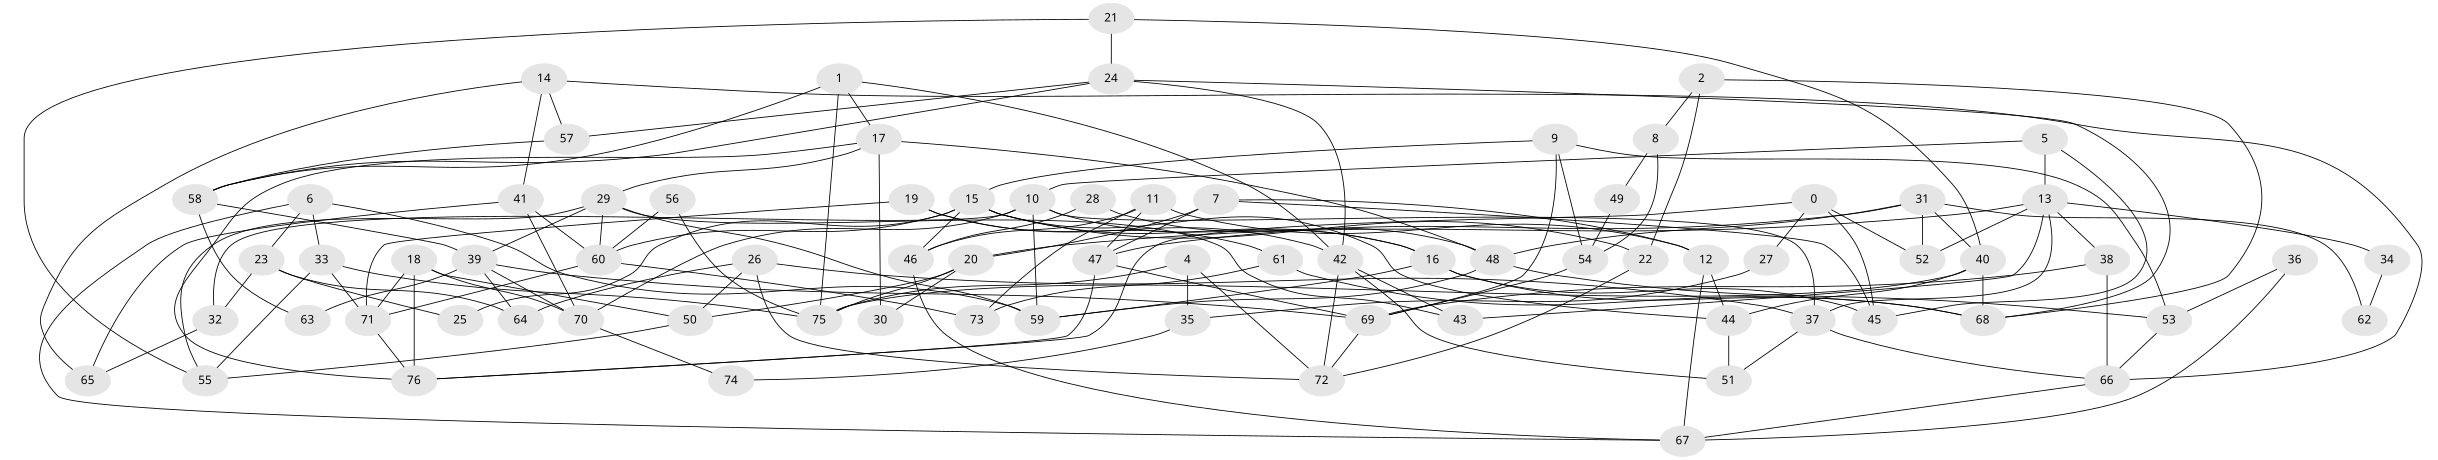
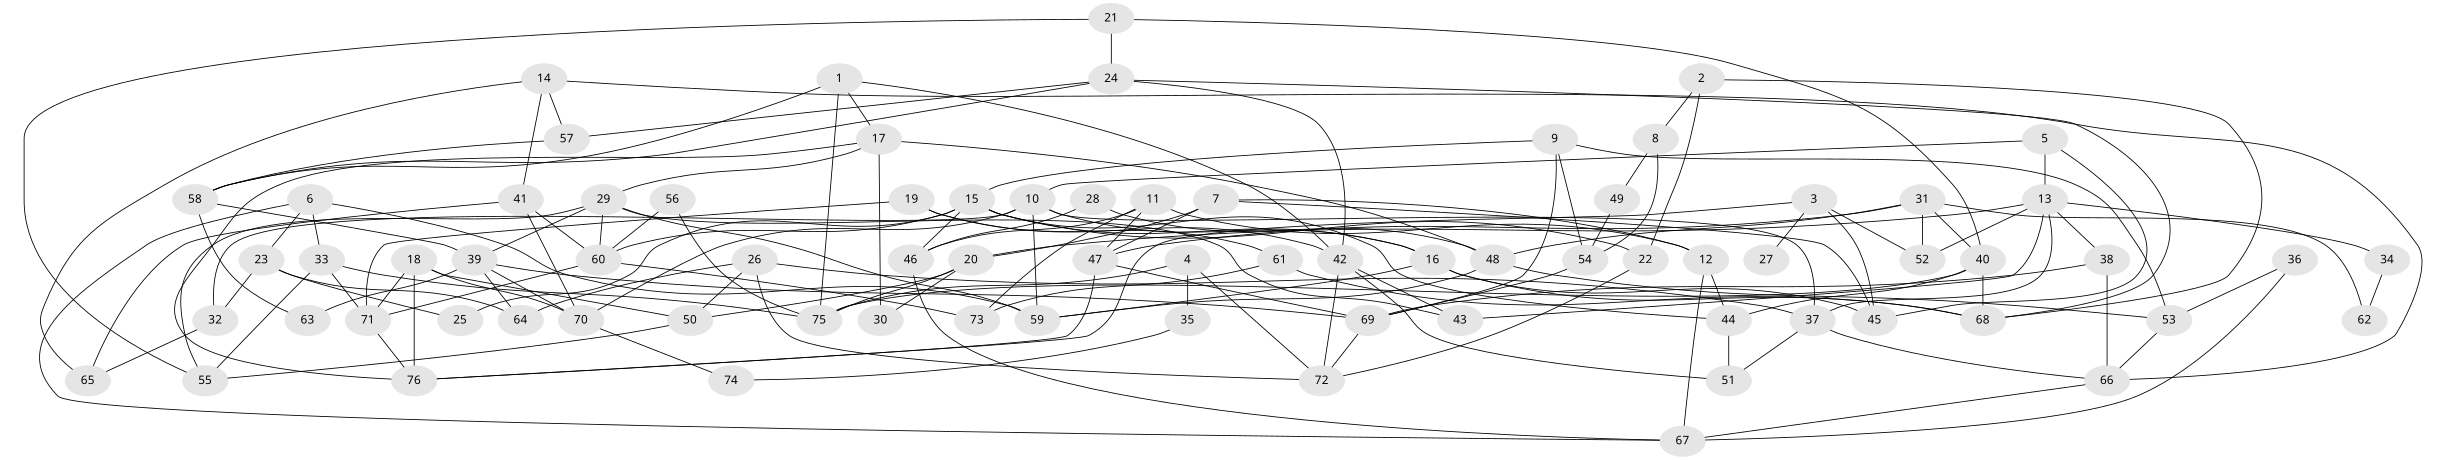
  graph {
    fontname="Noto Sans"
    node [color=gray90 fontname="Noto Sans" style=filled]
    edge [fontname="Noto Sans"]
    1
    17
    42
    58
    75
    76
    29
    30
    48
    72
    43
    51
    39
    63
    2
    8
    22
    68
    49
    54
-   3 [label=0]
+   3
    27
    45
    52
    35
    4
    74
    5
    10
    13
    59
    16
    32
    37
    70
    20
    34
    38
    6
    23
    33
    67
    25
    64
    71
    55
    7
    12
    47
    44
    50
    69
    9
    15
    53
    46
    60
    66
    65
    11
    73
    62
    14
    41
    57
    18
    19
    61
    21
    24
    40
    26
    28
    31
    36
    56
    1 -- 17
    1 -- 42
    1 -- 58
    1 -- 75
    17 -- 76
    17 -- 29
    17 -- 30
    17 -- 48
    42 -- 72
    42 -- 43
    42 -- 51
    58 -- 39
    58 -- 63
    29 -- 43
    29 -- 39
    29 -- 59
    29 -- 55
    29 -- 60
    48 -- 59
    48 -- 53
    39 -- 63
    39 -- 70
    39 -- 64
    39 -- 69
    2 -- 8
    2 -- 22
    2 -- 68
    8 -- 49
    8 -- 54
    22 -- 72
    49 -- 54
    54 -- 69
    3 -- 76
    3 -- 27
    3 -- 45
    3 -- 52
-   27 -- 35
    35 -- 74
    4 -- 75
    4 -- 72
    4 -- 35
    5 -- 45
    5 -- 10
    5 -- 13
    10 -- 59
    10 -- 16
    10 -- 32
    10 -- 37
    10 -- 70
    13 -- 43
    13 -- 52
    13 -- 37
    13 -- 20
    13 -- 34
    13 -- 38
    16 -- 68
    16 -- 45
    16 -- 59
    32 -- 65
    37 -- 51
    37 -- 66
    70 -- 74
    20 -- 75
    20 -- 30
    20 -- 50
    34 -- 62
    38 -- 69
    38 -- 66
    6 -- 59
    6 -- 23
    6 -- 33
    6 -- 67
    23 -- 32
    23 -- 25
    23 -- 64
    33 -- 75
    33 -- 71
    33 -- 55
    71 -- 76
    7 -- 45
    7 -- 20
    7 -- 12
    7 -- 47
    12 -- 67
    12 -- 44
    47 -- 76
    47 -- 69
    44 -- 51
    50 -- 55
    69 -- 72
    9 -- 54
    9 -- 69
    9 -- 15
    9 -- 53
    15 -- 22
    15 -- 16
    15 -- 25
    15 -- 44
    15 -- 46
    15 -- 60
    53 -- 66
    46 -- 67
    60 -- 71
    60 -- 73
    66 -- 67
    11 -- 12
    11 -- 47
    11 -- 46
    11 -- 73
    14 -- 66
    14 -- 65
    14 -- 41
    14 -- 57
    41 -- 70
    41 -- 60
    41 -- 65
    57 -- 58
    18 -- 76
    18 -- 70
    18 -- 71
    18 -- 50
    19 -- 42
    19 -- 71
    19 -- 61
    61 -- 68
    61 -- 73
    21 -- 55
    21 -- 24
    21 -- 40
    24 -- 42
    24 -- 58
    24 -- 68
    24 -- 57
    40 -- 75
    40 -- 68
    40 -- 44
    26 -- 72
    26 -- 37
    26 -- 64
    26 -- 50
    28 -- 48
    28 -- 46
    31 -- 48
    31 -- 52
    31 -- 47
    31 -- 62
    31 -- 40
    36 -- 67
    36 -- 53
    56 -- 75
    56 -- 60
  }
